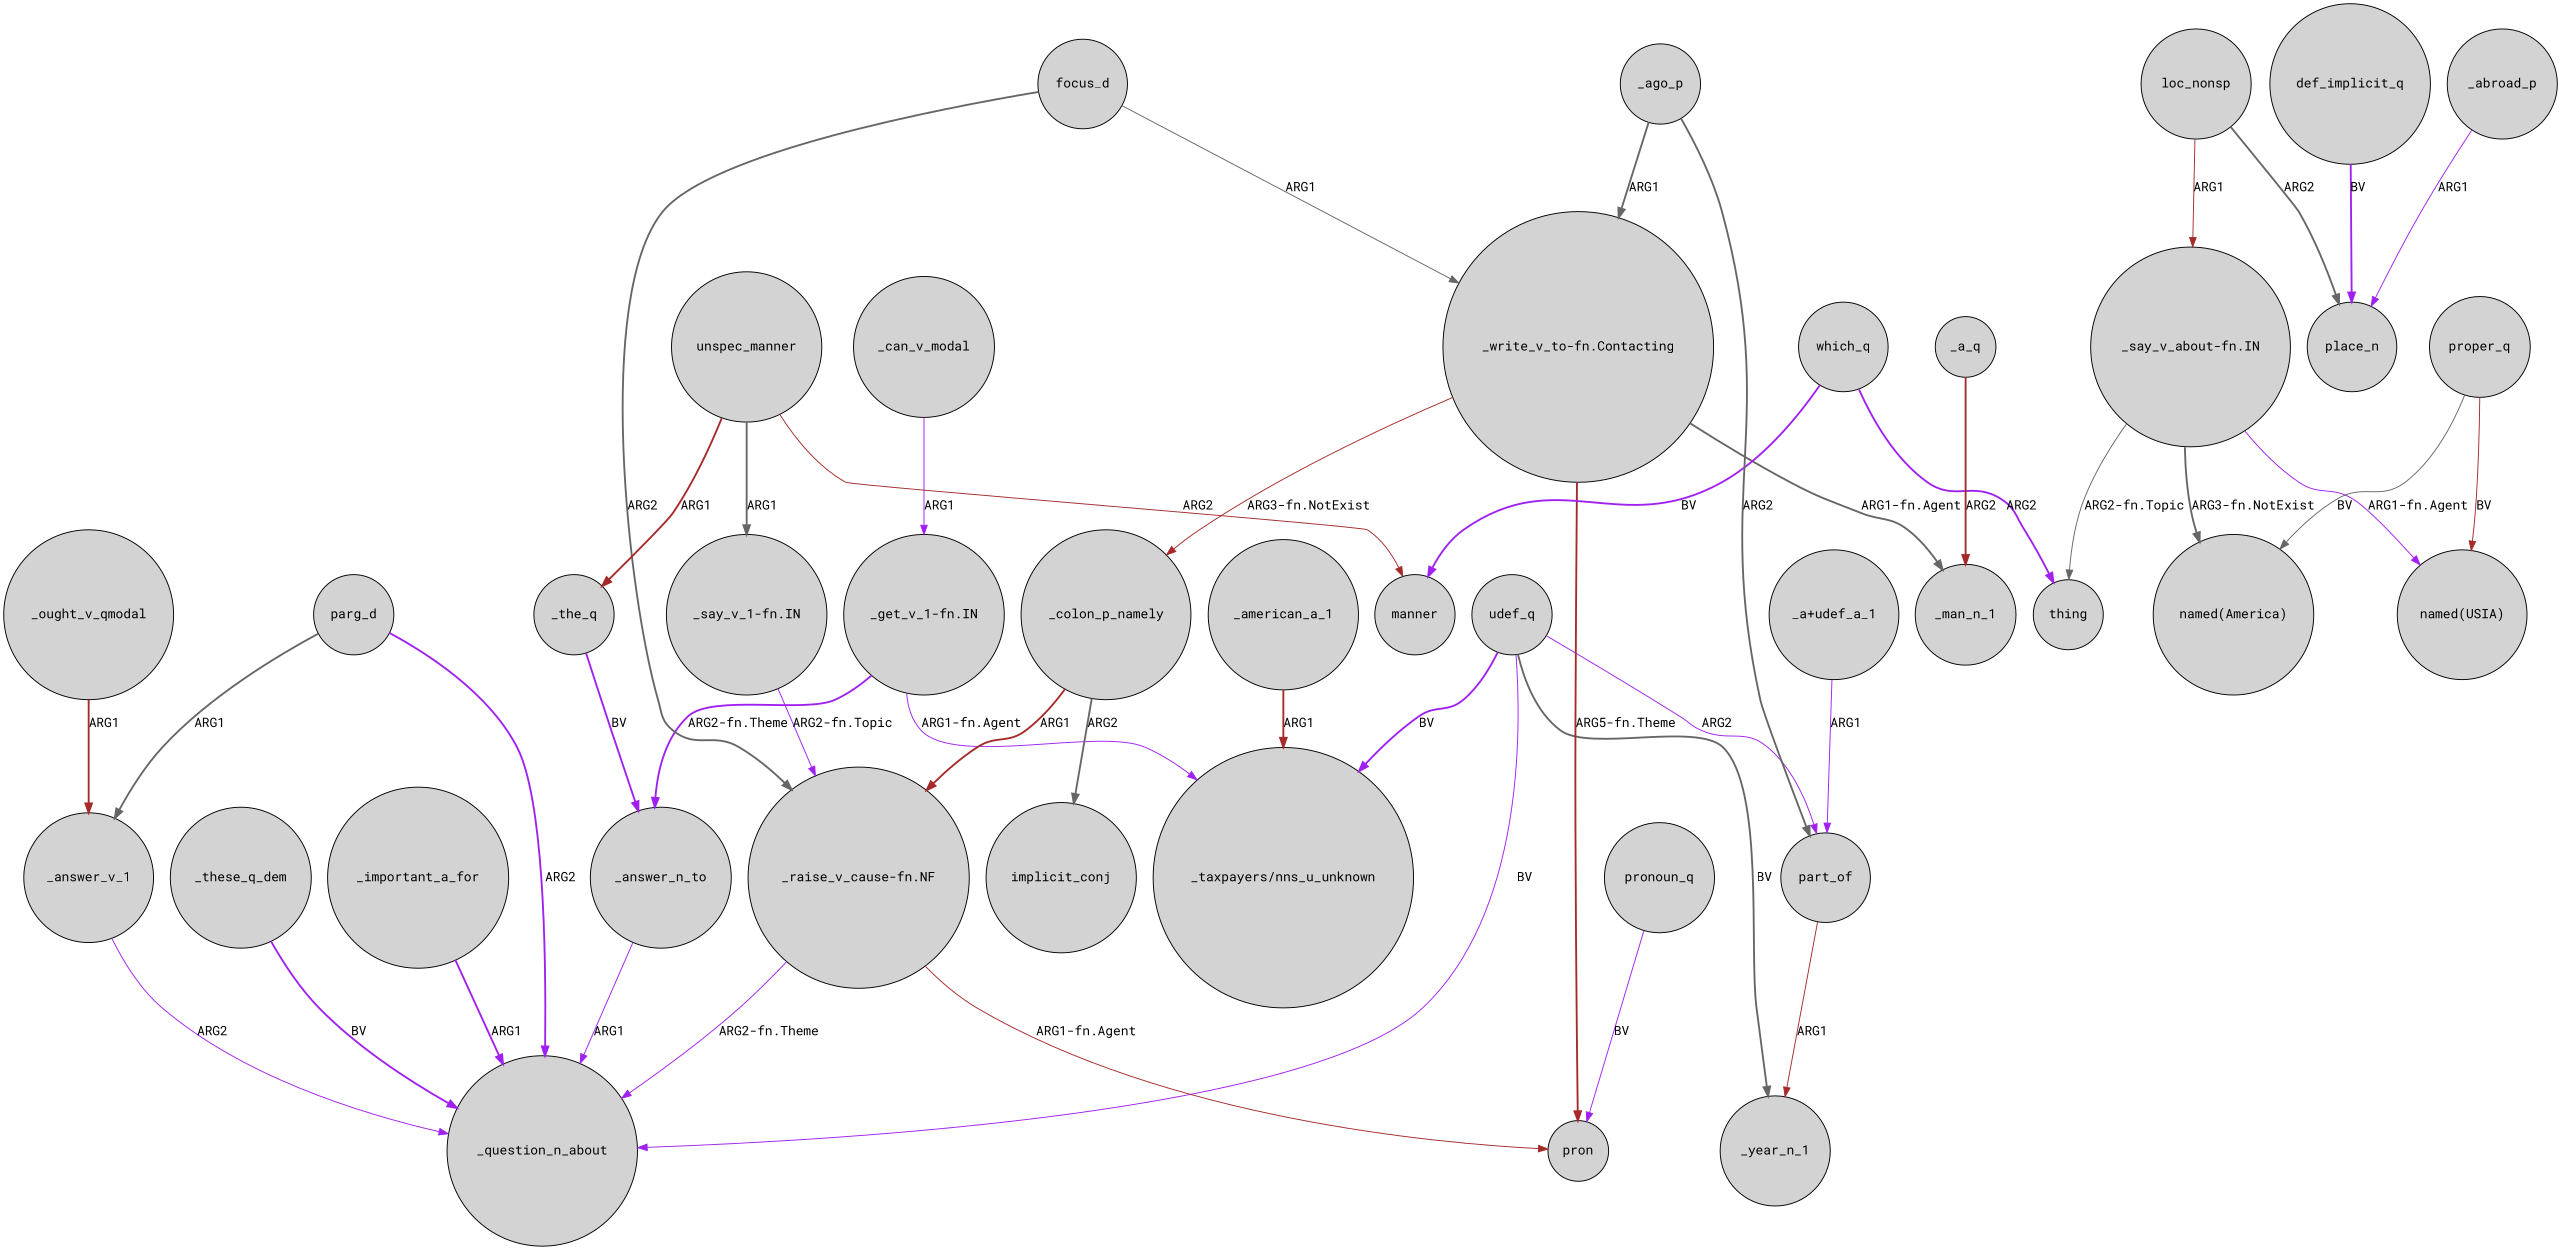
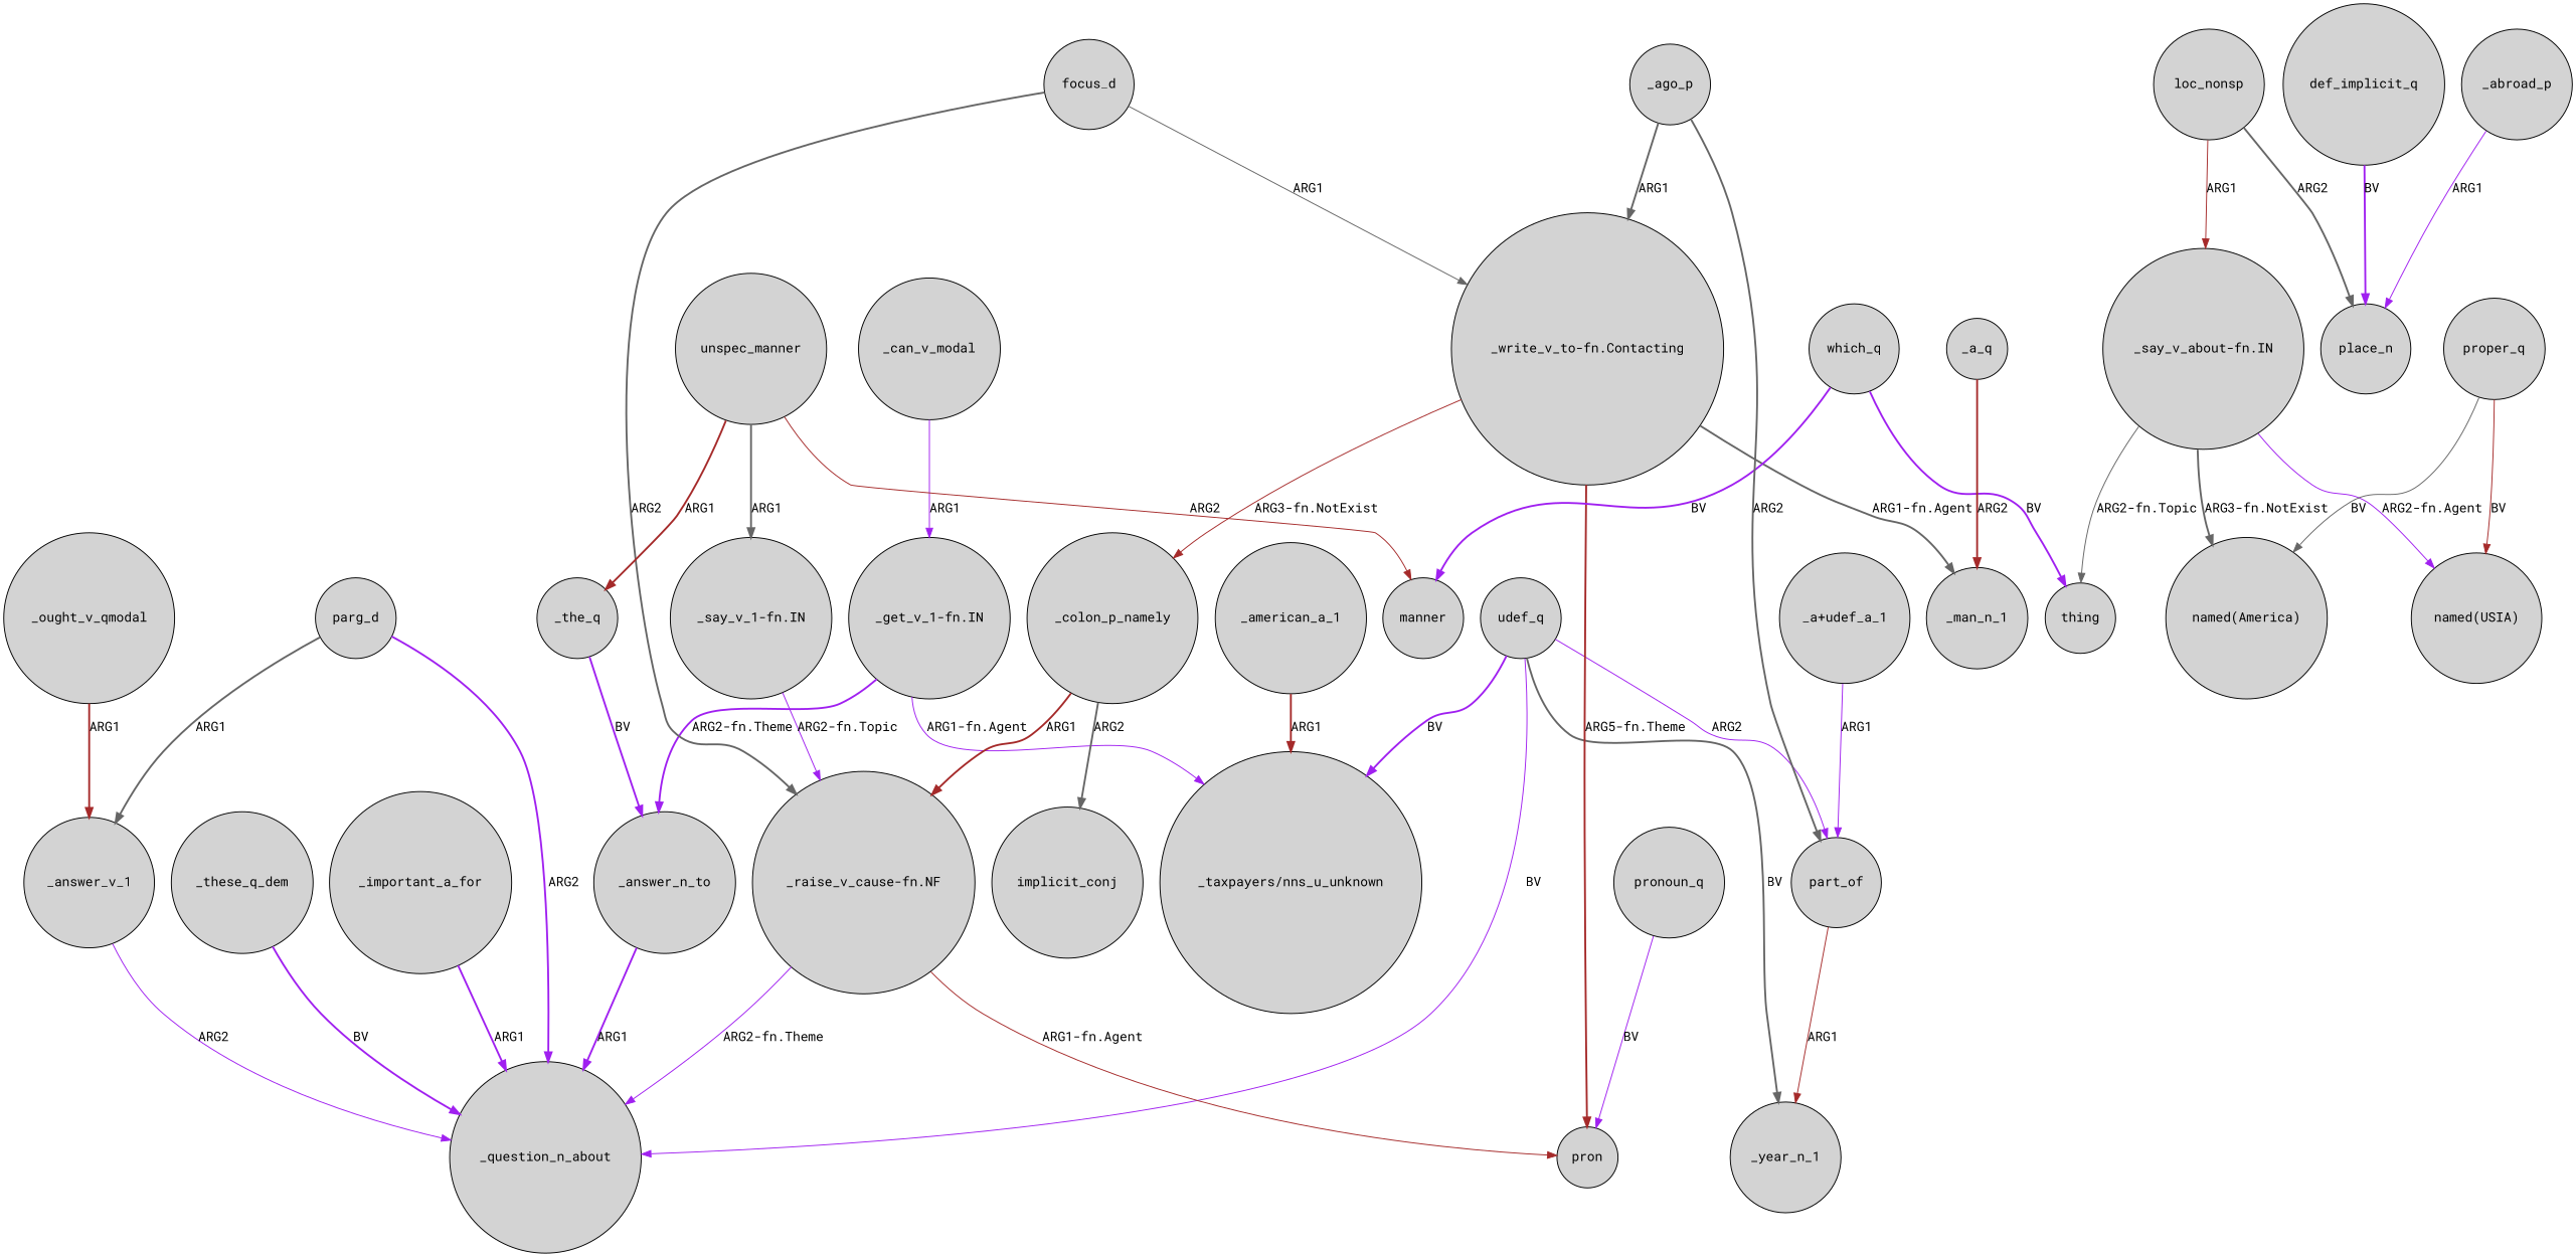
  digraph {
    fontname="Roboto Mono"
    node [fontname="Roboto Mono" shape=circle style=filled]
    edge [color=purple fontname="Roboto Mono" style=bold]
    parg_d
    _question_n_about
    _answer_v_1
    _important_a_for
    udef_q
    part_of
    "_taxpayers/nns_u_unknown"
    _year_n_1
    "_raise_v_cause-fn.NF"
    pron
    _answer_n_to
    "_get_v_1-fn.IN"
    "_write_v_to-fn.Contacting"
    _man_n_1
    _colon_p_namely
    implicit_conj
    loc_nonsp
    "_say_v_about-fn.IN"
    place_n
    "named(America)"
    "named(USIA)"
    thing
    _can_v_modal
    focus_d
    def_implicit_q
    which_q
    manner
    pronoun_q
    _ago_p
    unspec_manner
    "_say_v_1-fn.IN"
    _the_q
    _a_q
    _american_a_1
    _ought_v_qmodal
    _these_q_dem
    proper_q
    n38 [label="_a+udef_a_1"]
    _abroad_p
    parg_d -> _question_n_about [label=ARG2]
    parg_d -> _answer_v_1 [color=gray40 label=ARG1]
    _answer_v_1 -> _question_n_about [label=ARG2 style=solid]
    _important_a_for -> _question_n_about [label=ARG1]
    udef_q -> _question_n_about [label=BV style=solid]
    udef_q -> part_of [label=ARG2 style=solid]
    udef_q -> "_taxpayers/nns_u_unknown" [label=BV]
    udef_q -> _year_n_1 [color=gray40 label=BV]
    part_of -> _year_n_1 [color=brown label=ARG1 style=solid]
    "_raise_v_cause-fn.NF" -> _question_n_about [label="ARG2-fn.Theme" style=solid]
    "_raise_v_cause-fn.NF" -> pron [color=brown label="ARG1-fn.Agent" style=solid]
-   _answer_n_to -> _question_n_about [label=ARG1 style=solid]
+   _answer_n_to -> _question_n_about [label=ARG1]
    "_get_v_1-fn.IN" -> "_taxpayers/nns_u_unknown" [label="ARG1-fn.Agent" style=solid]
    "_get_v_1-fn.IN" -> _answer_n_to [label="ARG2-fn.Theme"]
    "_write_v_to-fn.Contacting" -> pron [color=brown label="ARG5-fn.Theme"]
    "_write_v_to-fn.Contacting" -> _man_n_1 [color=gray40 label="ARG1-fn.Agent"]
    "_write_v_to-fn.Contacting" -> _colon_p_namely [color=brown label="ARG3-fn.NotExist" style=solid]
    _colon_p_namely -> "_raise_v_cause-fn.NF" [color=brown label=ARG1]
    _colon_p_namely -> implicit_conj [color=gray40 label=ARG2]
    loc_nonsp -> "_say_v_about-fn.IN" [color=brown label=ARG1 style=solid]
    loc_nonsp -> place_n [color=gray40 label=ARG2]
    "_say_v_about-fn.IN" -> "named(America)" [color=gray40 label="ARG3-fn.NotExist"]
-   "_say_v_about-fn.IN" -> "named(USIA)" [label="ARG1-fn.Agent" style=solid]
+   "_say_v_about-fn.IN" -> "named(USIA)" [label="ARG2-fn.Agent" style=solid]
    "_say_v_about-fn.IN" -> thing [color=gray40 label="ARG2-fn.Topic" style=solid]
    _can_v_modal -> "_get_v_1-fn.IN" [label=ARG1 style=solid]
    focus_d -> "_raise_v_cause-fn.NF" [color=gray40 label=ARG2]
    focus_d -> "_write_v_to-fn.Contacting" [color=gray40 label=ARG1 style=solid]
    def_implicit_q -> place_n [label=BV]
-   which_q -> thing [label=ARG2]
+   which_q -> thing [label=BV]
    which_q -> manner [label=BV]
    pronoun_q -> pron [label=BV style=solid]
    _ago_p -> part_of [color=gray40 label=ARG2]
    _ago_p -> "_write_v_to-fn.Contacting" [color=gray40 label=ARG1]
    unspec_manner -> manner [color=brown label=ARG2 style=solid]
    unspec_manner -> "_say_v_1-fn.IN" [color=gray40 label=ARG1]
    unspec_manner -> _the_q [color=brown label=ARG1]
    "_say_v_1-fn.IN" -> "_raise_v_cause-fn.NF" [label="ARG2-fn.Topic" style=solid]
    _the_q -> _answer_n_to [label=BV]
    _a_q -> _man_n_1 [color=brown label=ARG2]
    _american_a_1 -> "_taxpayers/nns_u_unknown" [color=brown label=ARG1]
    _ought_v_qmodal -> _answer_v_1 [color=brown label=ARG1]
    _these_q_dem -> _question_n_about [label=BV]
    proper_q -> "named(America)" [color=gray40 label=BV style=solid]
    proper_q -> "named(USIA)" [color=brown label=BV style=solid]
    n38 -> part_of [label=ARG1 style=solid]
    _abroad_p -> place_n [label=ARG1 style=solid]
  }
